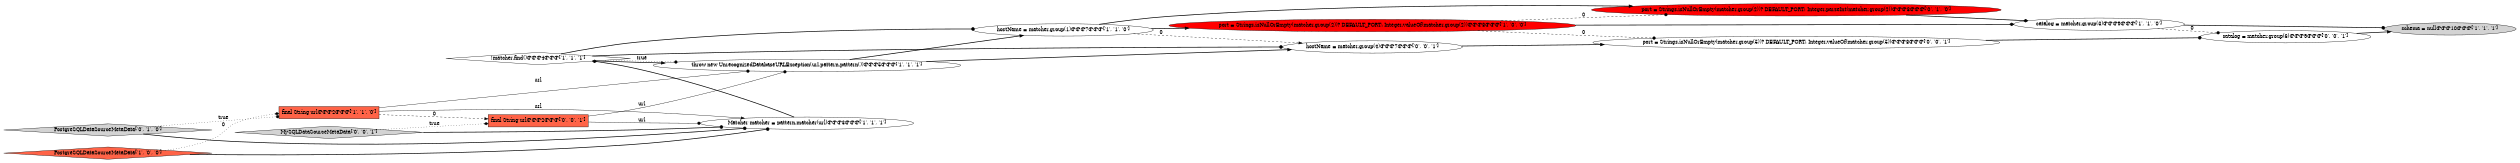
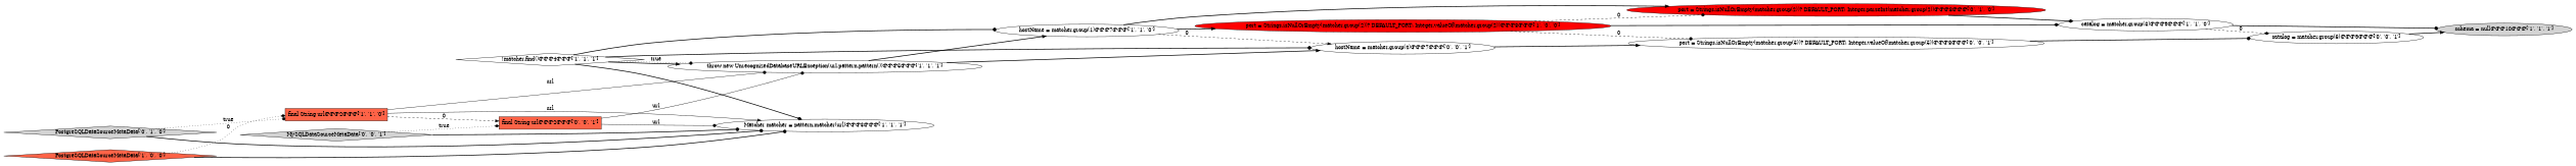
  digraph {
    rankdir=LR
    node [fillcolor=white shape=ellipse style=filled]
    edge [arrowhead=dot style=bold]
    n1 [label="catalog = matcher.group(3)@@@9@@@['1', '1', '0']"]
    n2 [label="catalog = matcher.group(6)@@@9@@@['0', '0', '1']"]
    n3 [fillcolor=lightgray label="schema = null@@@10@@@['1', '1', '1']"]
    n4 [fillcolor=tomato label="final String url@@@2@@@['0', '0', '1']" shape=box]
    n5 [label="throw new UnrecognizedDatabaseURLException(url,pattern.pattern())@@@5@@@['1', '1', '1']"]
    n6 [label="Matcher matcher = pattern.matcher(url)@@@3@@@['1', '1', '1']"]
    n7 [label="hostName = matcher.group(4)@@@7@@@['0', '0', '1']"]
    n8 [label="hostName = matcher.group(1)@@@7@@@['1', '1', '0']"]
    n9 [label="!matcher.find()@@@4@@@['1', '1', '1']" shape=diamond]
    n10 [fillcolor=red label="port = Strings.isNullOrEmpty(matcher.group(2))? DEFAULT_PORT: Integer.parseInt(matcher.group(2))@@@8@@@['0', '1', '0']"]
    n11 [label="port = Strings.isNullOrEmpty(matcher.group(5))? DEFAULT_PORT: Integer.valueOf(matcher.group(5))@@@8@@@['0', '0', '1']"]
    n12 [fillcolor=red label="port = Strings.isNullOrEmpty(matcher.group(2))? DEFAULT_PORT: Integer.valueOf(matcher.group(2))@@@8@@@['1', '0', '0']"]
    n13 [fillcolor=lightgray label="PostgreSQLDataSourceMetaData['0', '1', '0']" shape=diamond]
    n14 [fillcolor=tomato label="final String url@@@2@@@['1', '1', '0']" shape=box]
    n15 [fillcolor=lightgray label="MySQLDataSourceMetaData['0', '0', '1']" shape=diamond]
    n16 [fillcolor=tomato label="PostgreSQLDataSourceMetaData['1', '0', '0']" shape=diamond]
-   n1 -> n2 [label=0 style=dashed]
+   n1 -> n2 [arrowhead=diamond label=0 style=dashed]
    n1 -> n3
    n2 -> n3 [arrowhead=normal]
    n4 -> n5 [label=url style=solid]
    n4 -> n6 [label=url style=solid]
    n5 -> n7 [arrowhead=normal]
    n5 -> n8 [arrowhead=normal]
-   n6 -> n9 [arrowhead=diamond]
+   n9 -> n6 [arrowhead=diamond]
    n7 -> n11 [arrowhead=normal]
    n8 -> n7 [arrowhead=normal label=0 style=dashed]
    n8 -> n10 [arrowhead=normal]
    n8 -> n12 [arrowhead=normal]
    n9 -> n5 [label=true style=dotted]
    n9 -> n5 [arrowhead=normal]
    n9 -> n7
    n9 -> n8
    n10 -> n1 [arrowhead=diamond]
    n11 -> n2
    n12 -> n1 [arrowhead=diamond]
    n12 -> n10 [label=0 style=dashed]
    n12 -> n11 [label=0 style=dashed]
    n13 -> n6
    n13 -> n14 [label=true style=dotted]
    n14 -> n4 [arrowhead=normal label=0 style=dashed]
    n14 -> n5 [label=url style=solid]
    n14 -> n6 [arrowhead=normal label=url style=solid]
    n15 -> n4 [arrowhead=diamond label=true style=dotted]
    n15 -> n6
    n16 -> n6
    n16 -> n14 [arrowhead=diamond label=0 style=dotted]
  }
